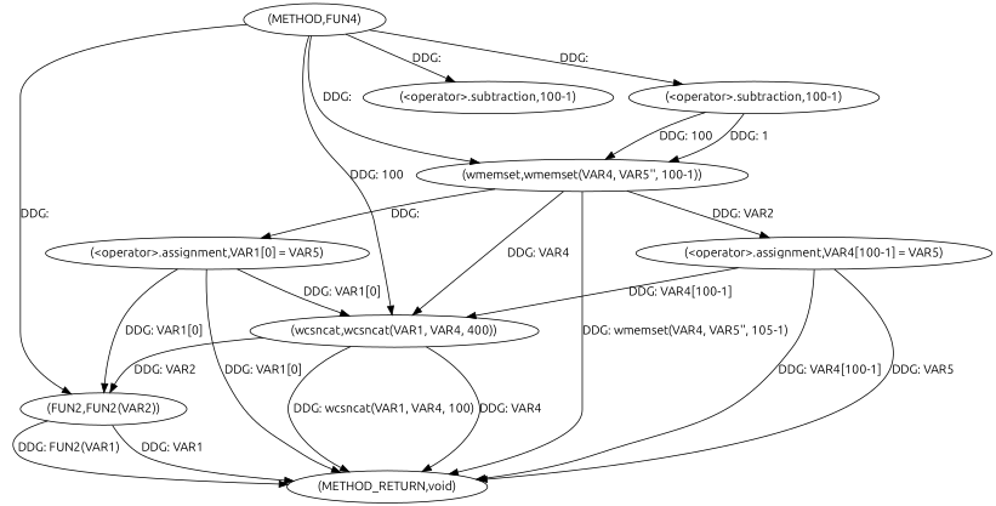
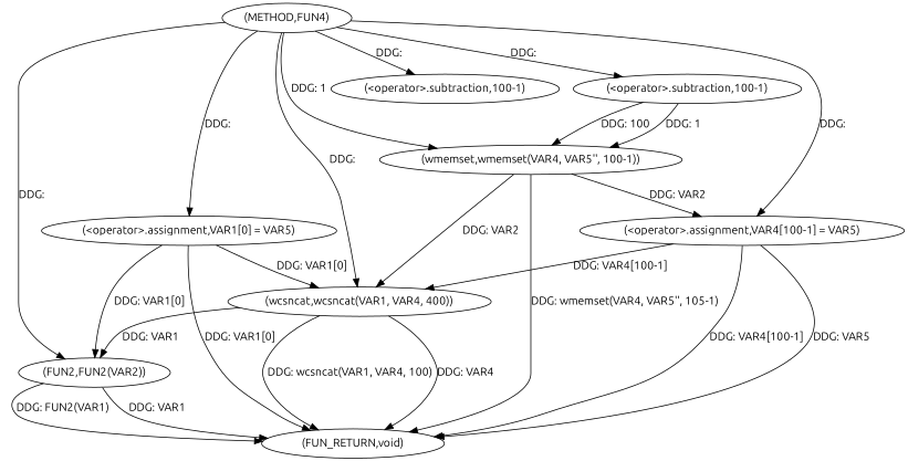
  digraph {
    fontname=Ubuntu
    node [fontname=Ubuntu]
    edge [fontname=Ubuntu]
    n1 [label="(METHOD,FUN4)"]
    n2 [label="(<operator>.assignment,VAR1[0] = VAR5)"]
    n3 [label="(wmemset,wmemset(VAR4, VAR5'', 100-1))"]
    n4 [label="(<operator>.subtraction,100-1)"]
    n5 [label="(<operator>.assignment,VAR4[100-1] = VAR5)"]
    n6 [label="(<operator>.subtraction,100-1)"]
    n7 [label="(wcsncat,wcsncat(VAR1, VAR4, 400))"]
    n8 [label="(FUN2,FUN2(VAR2))"]
-   n9 [label="(METHOD_RETURN,void)"]
-   n3 -> n2 [label="DDG: "]
-   n1 -> n3 [label="DDG: "]
+   n9 [label="(FUN_RETURN,void)"]
+   n1 -> n2 [label="DDG: "]
+   n1 -> n3 [label="DDG: 1"]
    n1 -> n4 [label="DDG: "]
+   n1 -> n5 [label="DDG: "]
    n1 -> n6 [label="DDG: "]
-   n1 -> n7 [label="DDG: 100"]
+   n1 -> n7 [label="DDG: "]
    n1 -> n8 [label="DDG: "]
    n2 -> n7 [label="DDG: VAR1[0]"]
    n2 -> n8 [label="DDG: VAR1[0]"]
    n2 -> n9 [label="DDG: VAR1[0]"]
    n3 -> n5 [label="DDG: VAR2"]
-   n3 -> n7 [label="DDG: VAR4"]
+   n3 -> n7 [label="DDG: VAR2"]
    n3 -> n9 [label="DDG: wmemset(VAR4, VAR5'', 105-1)"]
    n4 -> n3 [label="DDG: 100"]
    n4 -> n3 [label="DDG: 1"]
    n5 -> n7 [label="DDG: VAR4[100-1]"]
    n5 -> n9 [label="DDG: VAR4[100-1]"]
    n5 -> n9 [label="DDG: VAR5"]
-   n7 -> n8 [label="DDG: VAR2"]
+   n7 -> n8 [label="DDG: VAR1"]
    n7 -> n9 [label="DDG: wcsncat(VAR1, VAR4, 100)"]
    n7 -> n9 [label="DDG: VAR4"]
    n8 -> n9 [label="DDG: FUN2(VAR1)"]
    n8 -> n9 [label="DDG: VAR1"]
  }
